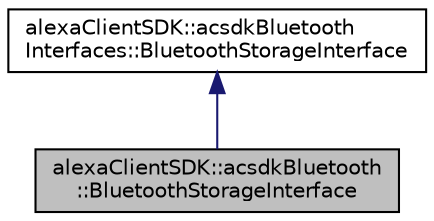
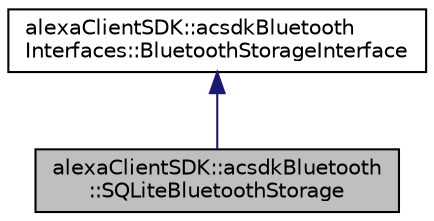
  digraph {
    node [color=black fontname=Helvetica fontsize=10 shape=record style=filled]
-   n1 [fillcolor=grey75 fontcolor=black height=0.2 label="alexaClientSDK::acsdkBluetooth\l::BluetoothStorageInterface" width=0.4]
+   n1 [fillcolor=grey75 fontcolor=black height=0.2 label="alexaClientSDK::acsdkBluetooth\l::SQLiteBluetoothStorage" width=0.4]
    n2 [fillcolor=white height=0.2 label="alexaClientSDK::acsdkBluetooth\lInterfaces::BluetoothStorageInterface" width=0.4]
    n2 -> n1 [color=midnightblue dir=back fontname=Helvetica fontsize=10 labelfontname=Helvetica labelfontsize=10 style=solid]
  }
